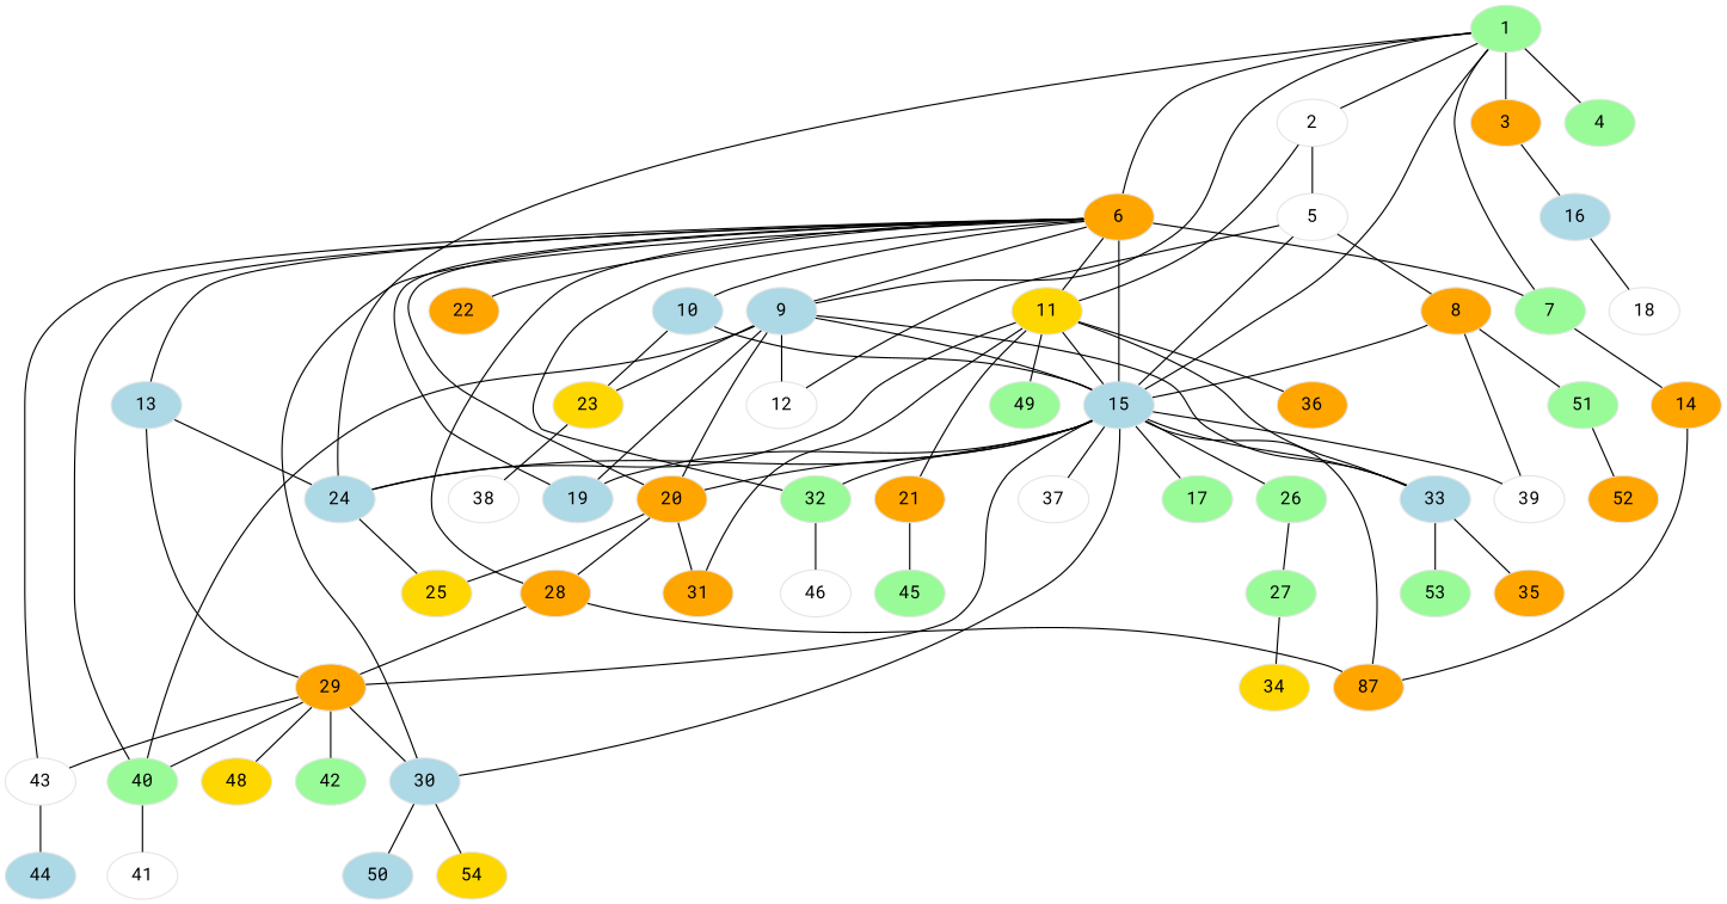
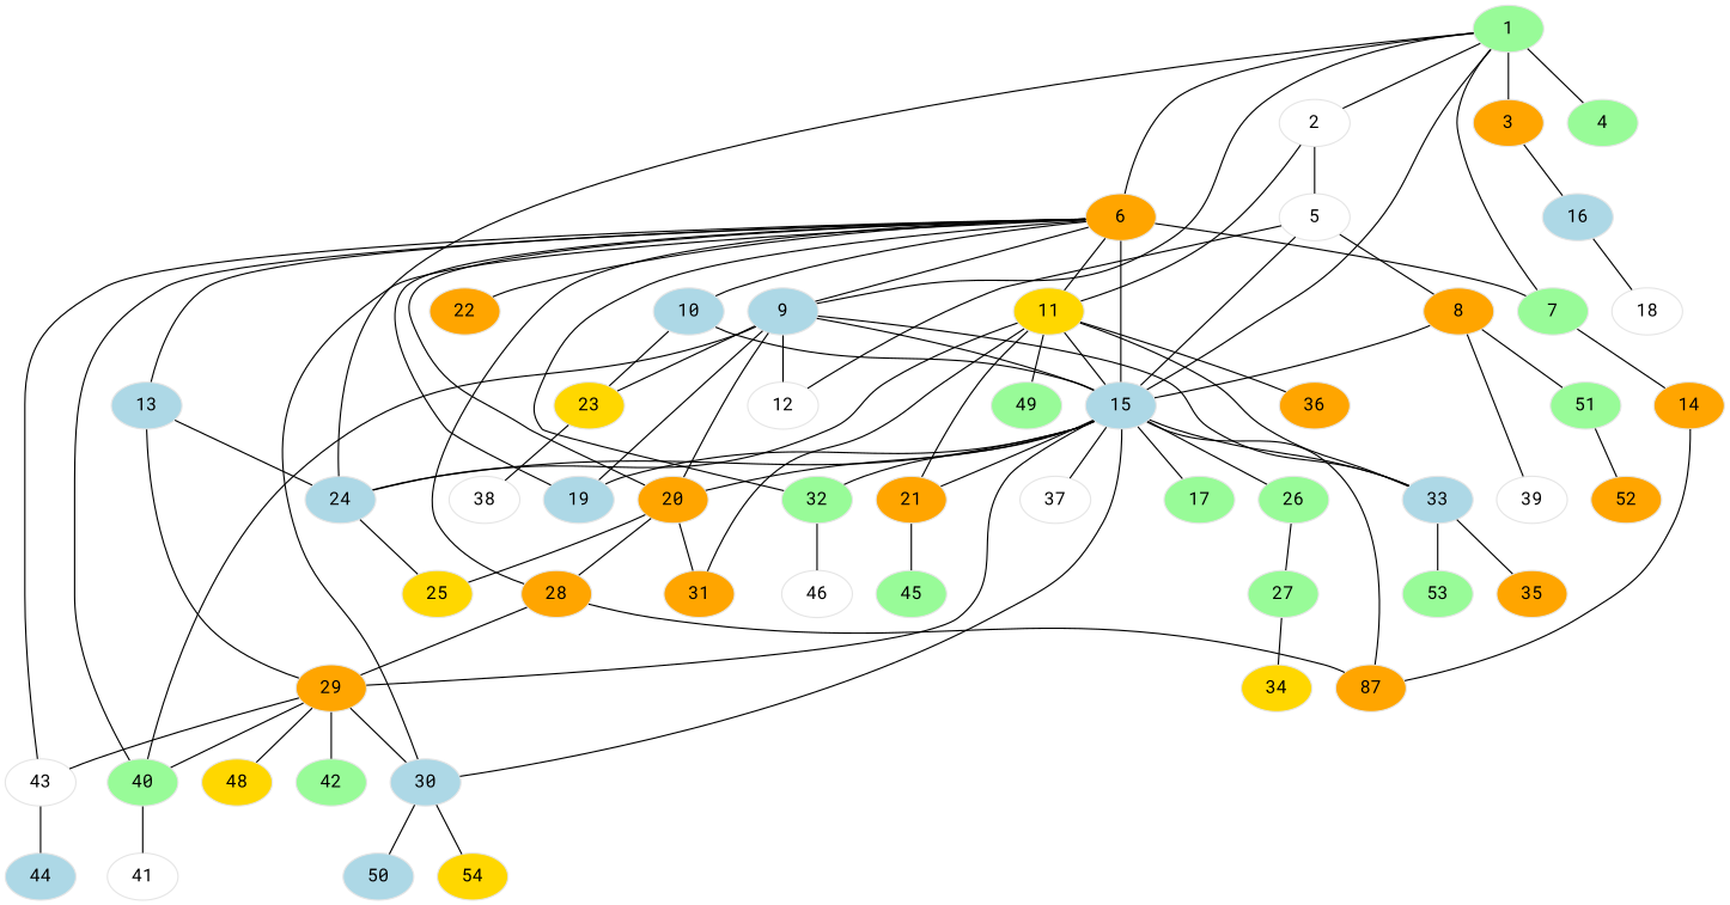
  graph {
    fontname="Roboto Mono"
    node [color=gray90 fillcolor=orange fontname="Roboto Mono" style=filled]
    edge [fontname="Roboto Mono" weight=1.0]
    1 [fillcolor=palegreen]
    2 [fillcolor=white]
    3
    4 [fillcolor=palegreen]
    6
    7 [fillcolor=palegreen]
    9 [fillcolor=lightblue]
    15 [fillcolor=lightblue]
    24 [fillcolor=lightblue]
    5 [fillcolor=white]
    11 [fillcolor=gold]
    16 [fillcolor=lightblue]
    10 [fillcolor=lightblue]
    13 [fillcolor=lightblue]
    19 [fillcolor=lightblue]
    20
    22
    28
    30 [fillcolor=lightblue]
    32 [fillcolor=palegreen]
    40 [fillcolor=palegreen]
    43 [fillcolor=white]
    14
    12 [fillcolor=white]
    23 [fillcolor=gold]
    33 [fillcolor=lightblue]
    21
    29
    n29 [label=87]
    17 [fillcolor=palegreen]
    26 [fillcolor=palegreen]
    37 [fillcolor=white]
    25 [fillcolor=gold]
    8
    31
    36
    49 [fillcolor=palegreen]
    18 [fillcolor=white]
    39 [fillcolor=white]
    51 [fillcolor=palegreen]
    50 [fillcolor=lightblue]
    54 [fillcolor=gold]
    46 [fillcolor=white]
    41 [fillcolor=white]
    44 [fillcolor=lightblue]
    52
    38 [fillcolor=white]
    35
    53 [fillcolor=palegreen]
    45 [fillcolor=palegreen]
    42 [fillcolor=palegreen]
    48 [fillcolor=gold]
    27 [fillcolor=palegreen]
    34 [fillcolor=gold]
    1 -- 2
    1 -- 3 [weight=6.0]
    1 -- 4
    1 -- 6
    1 -- 7
    1 -- 9
    1 -- 15
    1 -- 24
    2 -- 5
    2 -- 11
    3 -- 16
    6 -- 7
    6 -- 9
    6 -- 15 [weight=21.0]
    6 -- 11
    6 -- 10
    6 -- 13
    6 -- 19
    6 -- 20
    6 -- 22
    6 -- 28
    6 -- 30
    6 -- 32
    6 -- 40
    6 -- 43
    7 -- 14
    9 -- 15
    9 -- 19
    9 -- 20
    9 -- 40
    9 -- 12 [weight=5.0]
    9 -- 23
    9 -- 33
    15 -- 24
    15 -- 19
    15 -- 20
    15 -- 30
    15 -- 32
    15 -- 33
-   15 -- 39
+   15 -- 21
    15 -- 29
    15 -- n29
    15 -- 17
    15 -- 26
    15 -- 37
    24 -- 25
    5 -- 15
    5 -- 12
    5 -- 8
    11 -- 15
    11 -- 24
    11 -- 33
    11 -- 21
    11 -- 31
    11 -- 36 [weight=2.0]
    11 -- 49
    16 -- 18
    10 -- 15
    10 -- 23
    13 -- 24
    13 -- 29
    20 -- 28
    20 -- 25
    20 -- 31
    28 -- 29
    28 -- n29
    30 -- 50
    30 -- 54
    32 -- 46
    40 -- 41
    43 -- 44
    14 -- n29
    23 -- 38 [weight=4.0]
    33 -- 35
    33 -- 53
    21 -- 45
    29 -- 30
    29 -- 40
    29 -- 43
    29 -- 42 [weight=2.0]
    29 -- 48
    26 -- 27
    8 -- 15
    8 -- 39
    8 -- 51
    51 -- 52
    27 -- 34
  }
